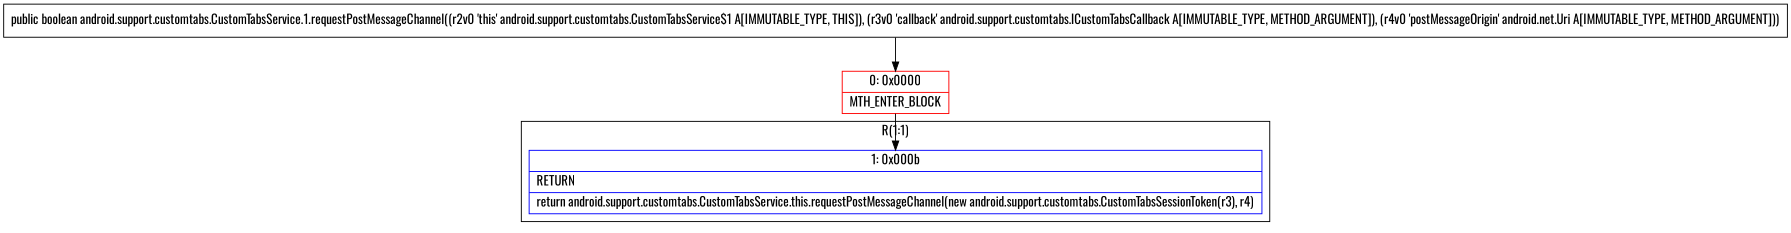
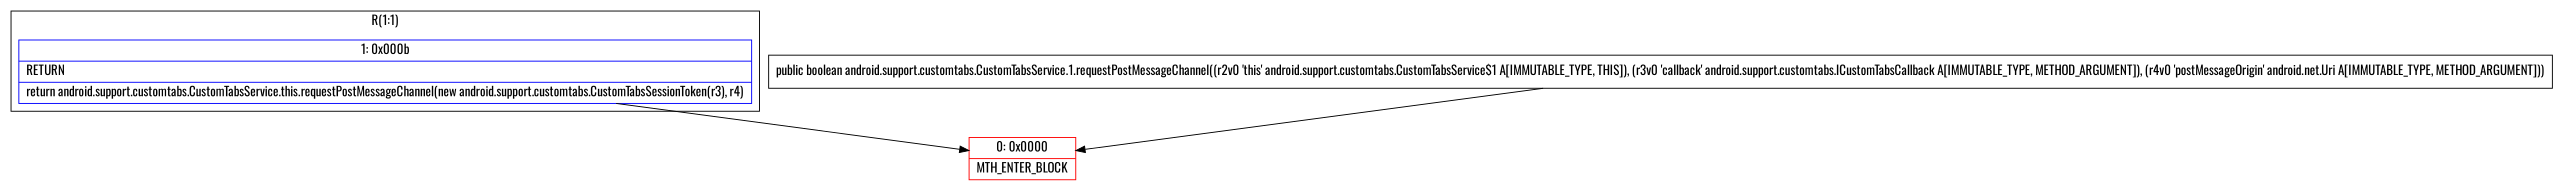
  digraph {
    fontname=Oswald
    node [shape=record fontname=Oswald]
    edge [fontname=Oswald]
    n1 [color=blue label="{1\:\ 0x000b|RETURN\l|return android.support.customtabs.CustomTabsService.this.requestPostMessageChannel(new android.support.customtabs.CustomTabsSessionToken(r3), r4)\l}"]
    n2 [color=red label="{0\:\ 0x0000|MTH_ENTER_BLOCK\l}"]
    n3 [label="{public boolean android.support.customtabs.CustomTabsService.1.requestPostMessageChannel((r2v0 'this' android.support.customtabs.CustomTabsService$1 A[IMMUTABLE_TYPE, THIS]), (r3v0 'callback' android.support.customtabs.ICustomTabsCallback A[IMMUTABLE_TYPE, METHOD_ARGUMENT]), (r4v0 'postMessageOrigin' android.net.Uri A[IMMUTABLE_TYPE, METHOD_ARGUMENT])) }"]
    subgraph cluster_1 {
      label="R(1:1)"
      n1
    }
-   n2 -> n1
+   n1 -> n2
    n3 -> n2
  }
